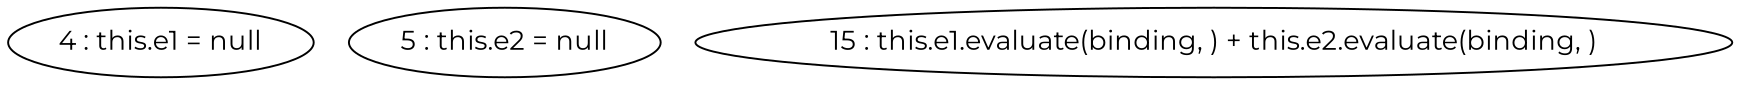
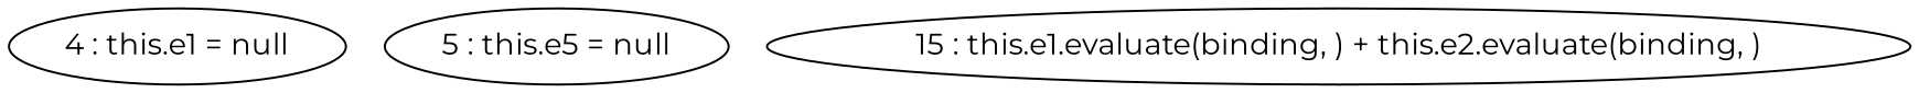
  digraph {
    fontname=Montserrat
    node [fontname=Montserrat]
    "4 : this.e1 = null"
-   "5 : this.e2 = null"
+   "5 : this.e2 = null" [label="5 : this.e5 = null"]
    "15 : this.e1.evaluate(binding, ) + this.e2.evaluate(binding, )"
  }
